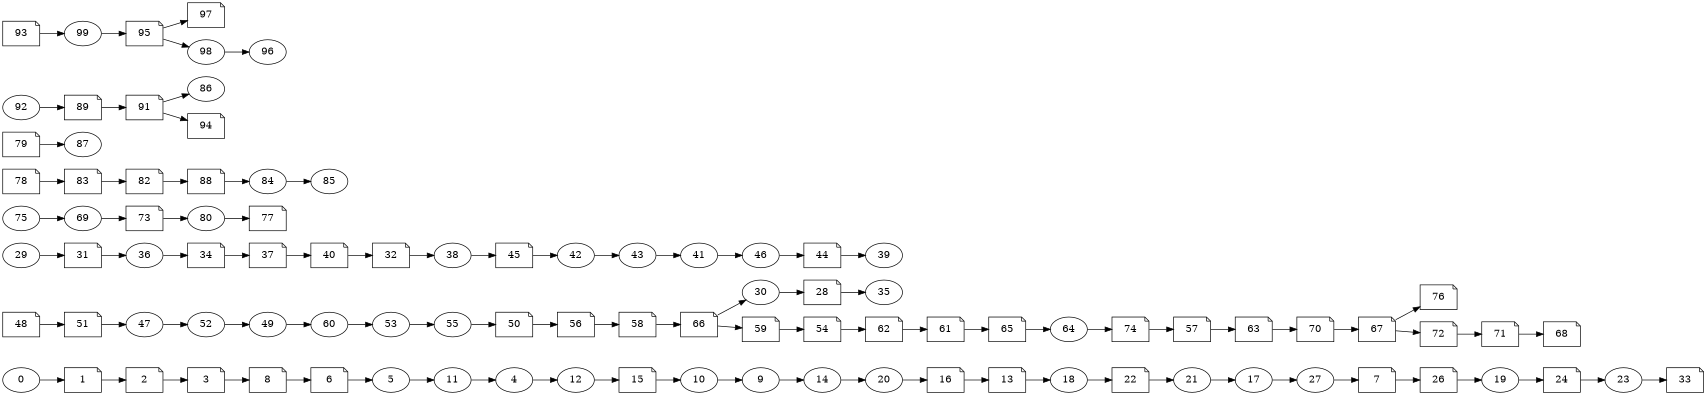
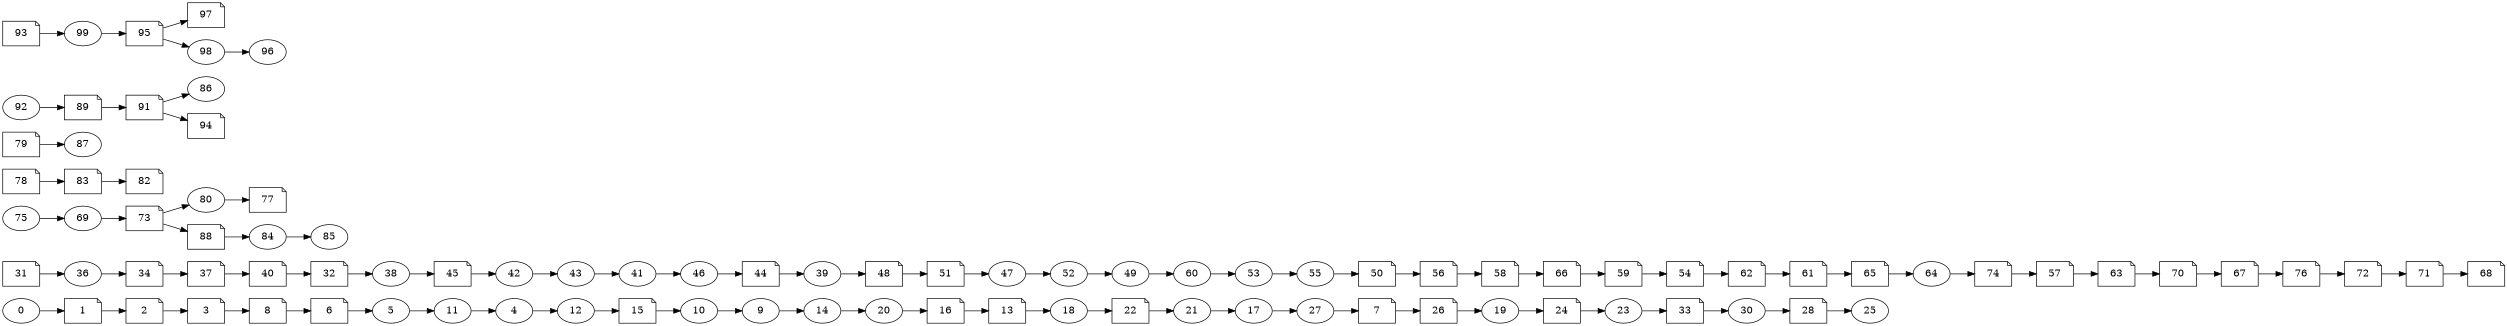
  digraph {
    rankdir=LR
    node [shape=note]
    n1 [label=0 shape=ellipse]
    n2 [label=1]
    n3 [label=2]
    n4 [label=3]
    n5 [label=8]
    n6 [label=6]
    n7 [label=5 shape=ellipse]
    n8 [label=11 shape=ellipse]
    n9 [label=4 shape=ellipse]
    n10 [label=12 shape=ellipse]
    n11 [label=15]
    n12 [label=10 shape=ellipse]
    n13 [label=9 shape=ellipse]
    n14 [label=14 shape=ellipse]
    n15 [label=20 shape=ellipse]
    n16 [label=16]
    n17 [label=13]
    n18 [label=18 shape=ellipse]
    n19 [label=22]
    n20 [label=21 shape=ellipse]
    n21 [label=17 shape=ellipse]
    n22 [label=27 shape=ellipse]
    n23 [label=7]
    n24 [label=26]
    n25 [label=19 shape=ellipse]
    n26 [label=24]
    n27 [label=23 shape=ellipse]
    n28 [label=33]
    n29 [label=30 shape=ellipse]
    n30 [label=28]
-   n31 [label=35 shape=ellipse]
-   n32 [label=29 shape=ellipse]
+   n31 [label=25 shape=ellipse]
    n33 [label=31]
    n34 [label=36 shape=ellipse]
    n35 [label=34]
    n36 [label=37]
    n37 [label=40]
    n38 [label=32]
    n39 [label=38 shape=ellipse]
    n40 [label=45]
    n41 [label=42 shape=ellipse]
    n42 [label=43 shape=ellipse]
    n43 [label=41 shape=ellipse]
    n44 [label=46 shape=ellipse]
    n45 [label=44]
    n46 [label=39 shape=ellipse]
    n47 [label=48]
    n48 [label=51]
    n49 [label=47 shape=ellipse]
    n50 [label=52 shape=ellipse]
    n51 [label=49 shape=ellipse]
    n52 [label=60 shape=ellipse]
    n53 [label=53 shape=ellipse]
    n54 [label=55 shape=ellipse]
    n55 [label=50]
    n56 [label=56]
    n57 [label=58]
    n58 [label=66]
    n59 [label=59]
    n60 [label=54]
    n61 [label=62]
    n62 [label=61]
    n63 [label=65]
    n64 [label=64 shape=ellipse]
    n65 [label=74]
    n66 [label=57]
    n67 [label=63]
    n68 [label=70]
    n69 [label=67]
    n70 [label=76]
    n71 [label=72]
    n72 [label=71]
    n73 [label=68]
    n74 [label=75 shape=ellipse]
    n75 [label=69 shape=ellipse]
    n76 [label=73]
    n77 [label=80 shape=ellipse]
    n78 [label=77]
    n79 [label=78]
    n80 [label=83]
    n81 [label=82]
    n82 [label=88]
    n83 [label=84 shape=ellipse]
    n84 [label=85 shape=ellipse]
    n85 [label=79]
    n86 [label=87 shape=ellipse]
    n87 [label=92 shape=ellipse]
    n88 [label=89]
    n89 [label=91]
    n90 [label=86 shape=ellipse]
    n91 [label=94]
    n92 [label=93]
    n93 [label=99 shape=ellipse]
    n94 [label=95]
    n95 [label=97]
    n96 [label=98 shape=ellipse]
    n97 [label=96 shape=ellipse]
    n1 -> n2
    n2 -> n3
    n3 -> n4
    n4 -> n5
    n5 -> n6
    n6 -> n7
    n7 -> n8
    n8 -> n9
    n9 -> n10
    n10 -> n11
    n11 -> n12
    n12 -> n13
    n13 -> n14
    n14 -> n15
    n15 -> n16
    n16 -> n17
    n17 -> n18
    n18 -> n19
    n19 -> n20
    n20 -> n21
    n21 -> n22
    n22 -> n23
    n23 -> n24
    n24 -> n25
    n25 -> n26
    n26 -> n27
    n27 -> n28
-   n58 -> n29
+   n28 -> n29
    n29 -> n30
    n30 -> n31
-   n32 -> n33
    n33 -> n34
    n34 -> n35
    n35 -> n36
    n36 -> n37
    n37 -> n38
    n38 -> n39
    n39 -> n40
    n40 -> n41
    n41 -> n42
    n42 -> n43
    n43 -> n44
    n44 -> n45
    n45 -> n46
+   n46 -> n47
    n47 -> n48
    n48 -> n49
    n49 -> n50
    n50 -> n51
    n51 -> n52
    n52 -> n53
    n53 -> n54
    n54 -> n55
    n55 -> n56
    n56 -> n57
    n57 -> n58
    n58 -> n59
    n59 -> n60
    n60 -> n61
    n61 -> n62
    n62 -> n63
    n63 -> n64
    n64 -> n65
    n65 -> n66
    n66 -> n67
    n67 -> n68
    n68 -> n69
    n69 -> n70
-   n69 -> n71
+   n70 -> n71
    n71 -> n72
    n72 -> n73
    n74 -> n75
    n75 -> n76
    n76 -> n77
    n77 -> n78
    n79 -> n80
    n80 -> n81
-   n81 -> n82
+   n76 -> n82
    n82 -> n83
    n83 -> n84
    n85 -> n86
    n87 -> n88
    n88 -> n89
    n89 -> n90
    n89 -> n91
    n92 -> n93
    n93 -> n94
    n94 -> n95
    n94 -> n96
    n96 -> n97
  }
